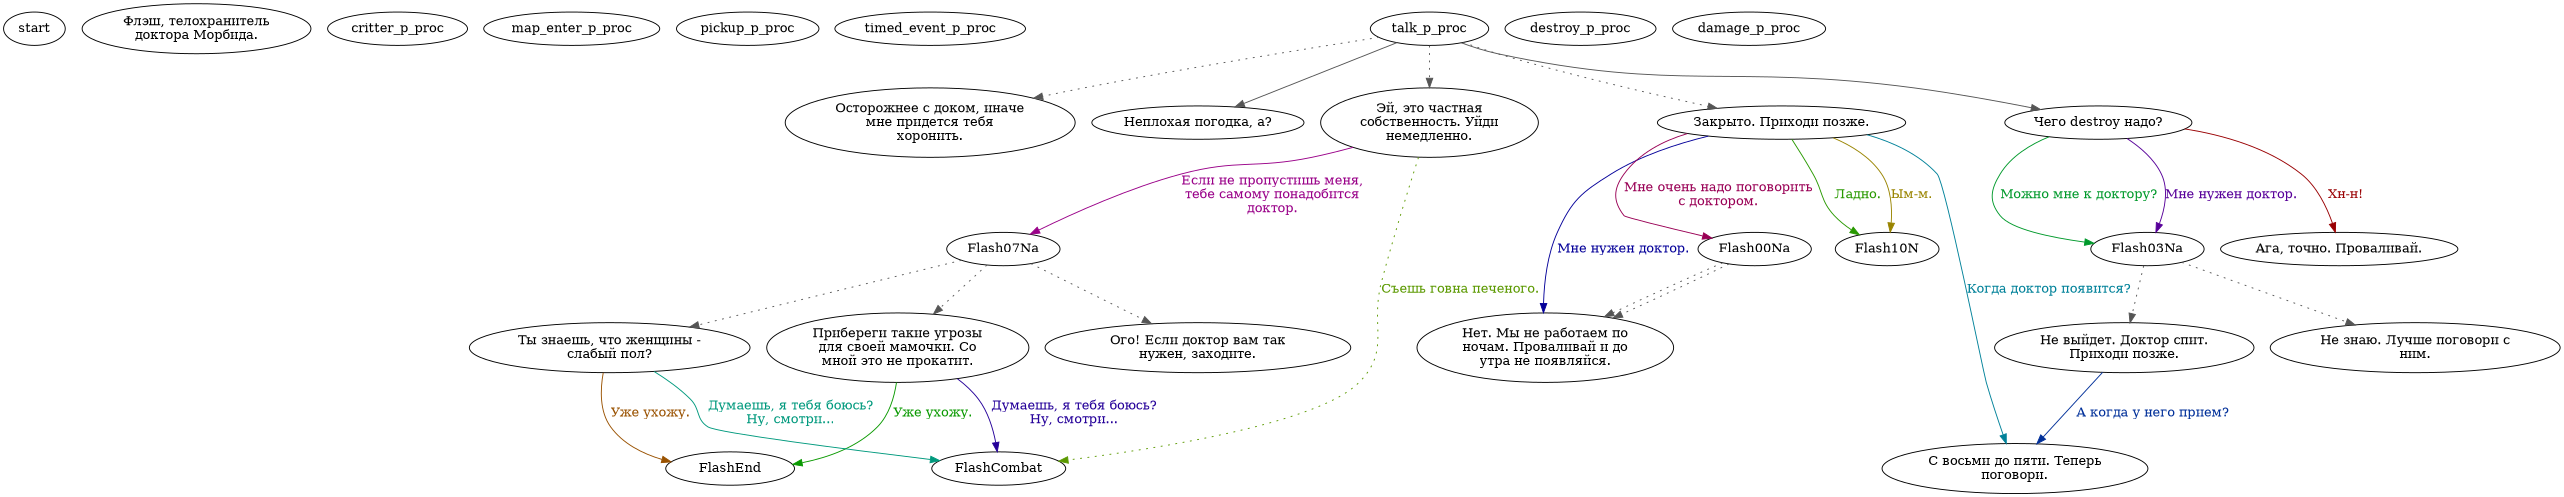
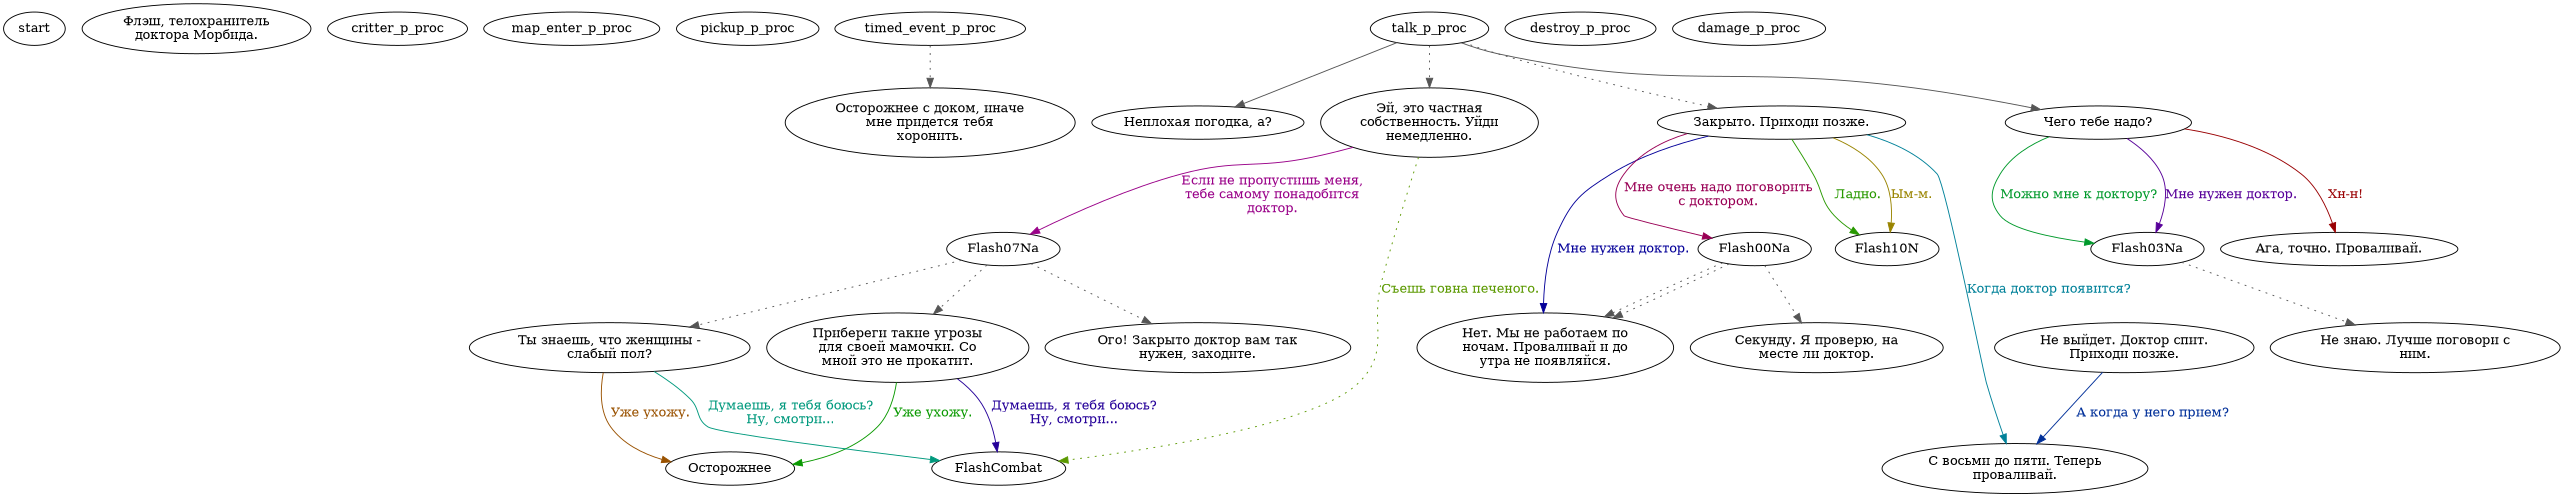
  digraph {
    node [color="#000000" fillcolor="#FFFFFF" style=filled]
    edge [color="#555555"]
    start
    n2 [label="Флэш, телохранитель\nдоктора Морбида."]
    critter_p_proc
    map_enter_p_proc
    pickup_p_proc
    n6 [label="Осторожнее с доком, иначе\nмне придется тебя\nхоронить."]
    talk_p_proc
    n8 [label="Неплохая погодка, а?"]
    n9 [label="Эй, это частная\nсобственность. Уйди\nнемедленно."]
    n10 [label="Закрыто. Приходи позже."]
-   n11 [label="Чего destroy надо?"]
+   n11 [label="Чего тебе надо?"]
    FlashCombat
    Flash07Na
    n14 [label="Нет. Мы не работаем по\nночам. Проваливай и до\nутра не появляйся."]
    Flash10N
    Flash00Na
-   n17 [label="С восьми до пяти. Теперь\nпоговори."]
+   n17 [label="С восьми до пяти. Теперь\nпроваливай."]
    Flash03Na
    n19 [label="Ага, точно. Проваливай."]
-   n20 [label="Ого! Если доктор вам так\nнужен, заходите."]
+   n20 [label="Ого! Закрыто доктор вам так\nнужен, заходите."]
    n21 [label="Прибереги такие угрозы\nдля своей мамочки. Со\nмной это не прокатит."]
    n22 [label="Ты знаешь, что женщины -\nслабый пол?"]
+   n23 [label="Секунду. Я проверю, на\nместе ли доктор."]
    n24 [label="Не знаю. Лучше поговори с\nним."]
    n25 [label="Не выйдет. Доктор спит.\nПриходи позже."]
    timed_event_p_proc
    destroy_p_proc
    damage_p_proc
-   FlashEnd
-   talk_p_proc -> n6 [style=dotted]
+   FlashEnd [label="Осторожнее"]
+   timed_event_p_proc -> n6 [style=dotted]
    talk_p_proc -> n8 [style=solid]
    talk_p_proc -> n9 [style=dotted]
    talk_p_proc -> n10 [style=dotted]
    talk_p_proc -> n11 [style=solid]
    n9 -> FlashCombat [color="#5B9900" fontcolor="#5B9900" label="Съешь говна печеного." style=dotted]
    n9 -> Flash07Na [color="#990088" fontcolor="#990088" label="Если не пропустишь меня,\nтебе самому понадобится\nдоктор."]
    n10 -> n14 [color="#040099" fontcolor="#040099" label="Мне нужен доктор."]
    n10 -> Flash10N [color="#289900" fontcolor="#289900" label="Ладно."]
    n10 -> Flash10N [color="#998400" fontcolor="#998400" label="Ым-м."]
    n10 -> Flash00Na [color="#990055" fontcolor="#990055" label="Мне очень надо поговорить\nс доктором."]
    n10 -> n17 [color="#008199" fontcolor="#008199" label="Когда доктор появится?"]
    n11 -> Flash03Na [color="#570099" fontcolor="#570099" label="Мне нужен доктор."]
    n11 -> Flash03Na [color="#00992B" fontcolor="#00992B" label="Можно мне к доктору?"]
    n11 -> n19 [color="#990002" fontcolor="#990002" label="Хн-н!"]
    Flash07Na -> n20 [style=dotted]
    Flash07Na -> n21 [style=dotted]
    Flash07Na -> n22 [style=dotted]
    Flash00Na -> n14 [style=dotted]
    Flash00Na -> n14 [style=dotted]
+   Flash00Na -> n23 [style=dotted]
    Flash03Na -> n24 [style=dotted]
-   Flash03Na -> n25 [style=dotted]
    n21 -> FlashCombat [color="#240099" fontcolor="#240099" label="Думаешь, я тебя боюсь?\nНу, смотри..."]
    n21 -> FlashEnd [color="#099900" fontcolor="#099900" label="Уже ухожу."]
    n22 -> FlashCombat [color="#00997D" fontcolor="#00997D" label="Думаешь, я тебя боюсь?\nНу, смотри..."]
    n22 -> FlashEnd [color="#995100" fontcolor="#995100" label="Уже ухожу."]
    n25 -> n17 [color="#002F99" fontcolor="#002F99" label="А когда у него прием?"]
  }
